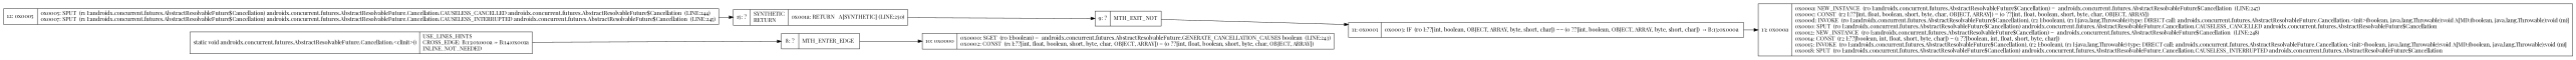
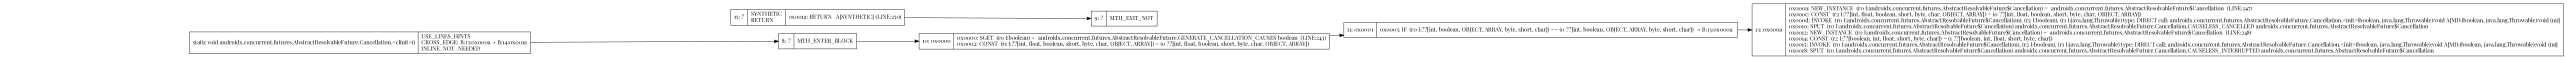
  digraph {
    fontname="Playfair Display"
    rankdir=LR
    node [fontname="Playfair Display" shape=record]
    edge [fontname="Playfair Display"]
-   n1 [label="{8\:\ ?|MTH_ENTER_EDGE\l}"]
+   n1 [label="{8\:\ ?|MTH_ENTER_BLOCK\l}"]
    n2 [label="{10\:\ 0x0000|0x0000: SGET  (r0 I:boolean) =  androidx.concurrent.futures.AbstractResolvableFuture.GENERATE_CANCELLATION_CAUSES boolean  (LINE:243)\l0x0002: CONST  (r1 I:??[int, float, boolean, short, byte, char, OBJECT, ARRAY]) = (0 ??[int, float, boolean, short, byte, char, OBJECT, ARRAY]) \l}"]
    n3 [label="{11\:\ 0x0003|0x0003: IF  (r0 I:??[int, boolean, OBJECT, ARRAY, byte, short, char]) == (0 ??[int, boolean, OBJECT, ARRAY, byte, short, char])  \-\> B:13:0x000a \l}"]
    n4 [label="{13\:\ 0x000a|0x000a: NEW_INSTANCE  (r0 I:androidx.concurrent.futures.AbstractResolvableFuture$Cancellation) =  androidx.concurrent.futures.AbstractResolvableFuture$Cancellation  (LINE:247)\l0x000c: CONST  (r2 I:??[int, float, boolean, short, byte, char, OBJECT, ARRAY]) = (0 ??[int, float, boolean, short, byte, char, OBJECT, ARRAY]) \l0x000d: INVOKE  (r0 I:androidx.concurrent.futures.AbstractResolvableFuture$Cancellation), (r2 I:boolean), (r1 I:java.lang.Throwable) type: DIRECT call: androidx.concurrent.futures.AbstractResolvableFuture.Cancellation.\<init\>(boolean, java.lang.Throwable):void A[MD:(boolean, java.lang.Throwable):void (m)]\l0x0010: SPUT  (r0 I:androidx.concurrent.futures.AbstractResolvableFuture$Cancellation) androidx.concurrent.futures.AbstractResolvableFuture.Cancellation.CAUSELESS_CANCELLED androidx.concurrent.futures.AbstractResolvableFuture$Cancellation \l0x0012: NEW_INSTANCE  (r0 I:androidx.concurrent.futures.AbstractResolvableFuture$Cancellation) =  androidx.concurrent.futures.AbstractResolvableFuture$Cancellation  (LINE:248)\l0x0014: CONST  (r2 I:??[boolean, int, float, short, byte, char]) = (1 ??[boolean, int, float, short, byte, char]) \l0x0015: INVOKE  (r0 I:androidx.concurrent.futures.AbstractResolvableFuture$Cancellation), (r2 I:boolean), (r1 I:java.lang.Throwable) type: DIRECT call: androidx.concurrent.futures.AbstractResolvableFuture.Cancellation.\<init\>(boolean, java.lang.Throwable):void A[MD:(boolean, java.lang.Throwable):void (m)]\l0x0018: SPUT  (r0 I:androidx.concurrent.futures.AbstractResolvableFuture$Cancellation) androidx.concurrent.futures.AbstractResolvableFuture.Cancellation.CAUSELESS_INTERRUPTED androidx.concurrent.futures.AbstractResolvableFuture$Cancellation \l}"]
-   n5 [label="{12\:\ 0x0005|0x0005: SPUT  (r1 I:androidx.concurrent.futures.AbstractResolvableFuture$Cancellation) androidx.concurrent.futures.AbstractResolvableFuture.Cancellation.CAUSELESS_CANCELLED androidx.concurrent.futures.AbstractResolvableFuture$Cancellation  (LINE:244)\l0x0007: SPUT  (r1 I:androidx.concurrent.futures.AbstractResolvableFuture$Cancellation) androidx.concurrent.futures.AbstractResolvableFuture.Cancellation.CAUSELESS_INTERRUPTED androidx.concurrent.futures.AbstractResolvableFuture$Cancellation  (LINE:245)\l}"]
    n6 [label="{15\:\ ?|SYNTHETIC\lRETURN\l|0x001a: RETURN   A[SYNTHETIC] (LINE:250)\l}"]
    n7 [label="{9\:\ ?|MTH_EXIT_NOT\l}"]
    n8 [label="{static void androidx.concurrent.futures.AbstractResolvableFuture.Cancellation.\<clinit\>()  | USE_LINES_HINTS\lCROSS_EDGE: B:13:0x000a \-\> B:14:0x001a\lINLINE_NOT_NEEDED\l}"]
    n1 -> n2
-   n7 -> n3
+   n2 -> n3
    n3 -> n4
-   n5 -> n6
    n6 -> n7
    n8 -> n1
  }
